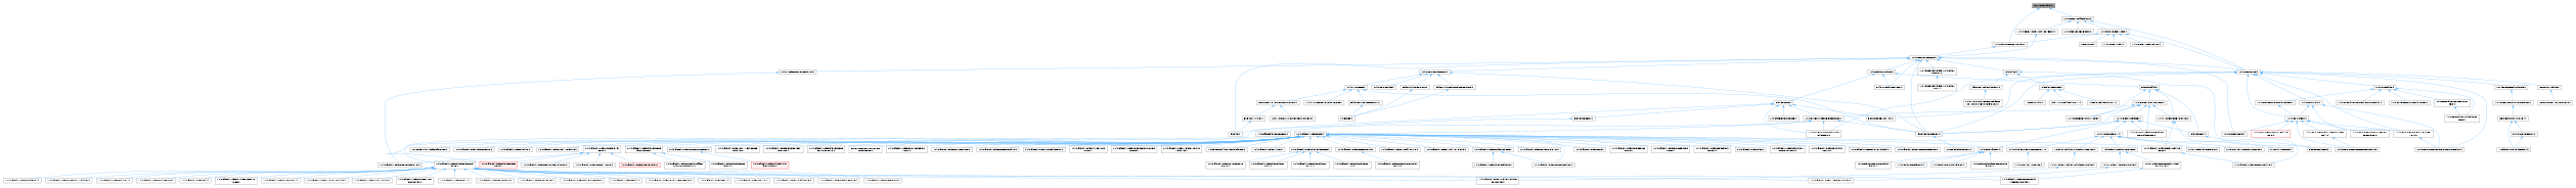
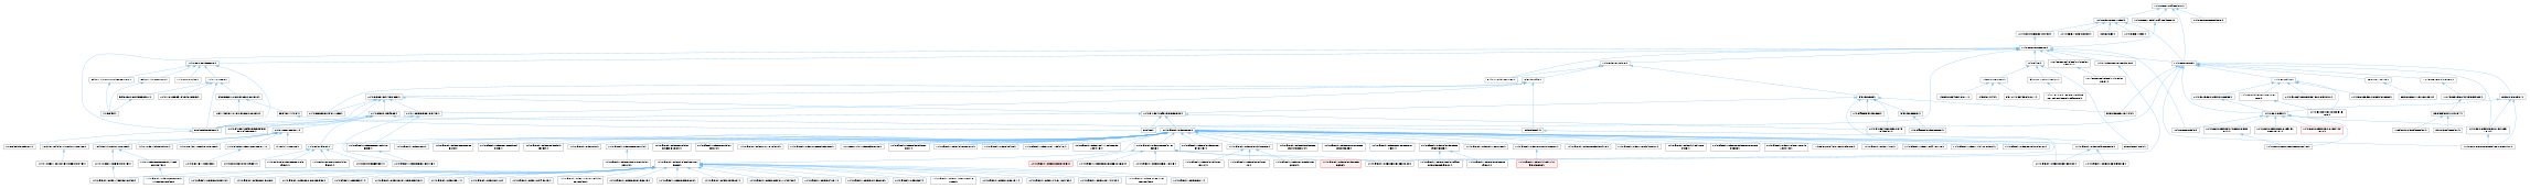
  digraph {
    fontname="DejaVu Sans"
    node [color=grey40 fillcolor=white fontname="DejaVu Sans" fontsize=10 shape=box style=filled]
    edge [color=steelblue1 dir=back fontname="DejaVu Sans" fontsize=10 labelfontname=Helvetica labelfontsize=10 style=solid]
-   n1 [color=gray40 fillcolor=grey60 fontcolor=black height=0.2 label="CurveIdentifier.h" width=0.4]
    n2 [height=0.2 label="AnimDataNotifications.h" width=0.4]
    n3 [height=0.2 label="IAnimationDataController.h" width=0.4]
    n4 [height=0.2 label="AnimDataModelNotifyCollector.h" width=0.4]
    n5 [height=0.2 label="AnimSequence.h" width=0.4]
    n6 [height=0.2 label="AnimSequenceHelpers.h" width=0.4]
    n7 [height=0.2 label="IAnimationDataModel.h" width=0.4]
    n8 [height=0.2 label="AnimSequenceBase.h" width=0.4]
    n9 [height=0.2 label="EngineSharedPCH.h" width=0.4]
    n10 [height=0.2 label="AnimBlueprintPostCompile\lValidation.h" width=0.4]
    n11 [height=0.2 label="AnimCompress.h" width=0.4]
    n12 [height=0.2 label="AnimCompress_RemoveLinear\lKeys.h" width=0.4]
    n13 [height=0.2 label="AnimCompress_PerTrackCompression.h" width=0.4]
    n14 [height=0.2 label="AnimEncoding.h" width=0.4]
-   n15 [height=0.2 label="AnimationUtils.h" width=0.4]
+   n15 [height=0.2 label="CustomProperty.h" width=0.4]
    n16 [height=0.2 label="BlendSpaceAnalysis.h" width=0.4]
    n17 [height=0.2 label="MovieSceneToolHelpers.h" width=0.4]
    n18 [height=0.2 label="PersonaModule.h" width=0.4]
    n19 [height=0.2 label="AnimDataModel.h" width=0.4]
    n20 [height=0.2 label="AnimDataModelHasher.h" width=0.4]
    n21 [height=0.2 label="PoseAsset.h" width=0.4]
    n22 [height=0.2 label="AnimCompositeBase.h" width=0.4]
    n23 [height=0.2 label="Engine.h" width=0.4]
    n24 [height=0.2 label="AnimNode_SequencePlayer.h" width=0.4]
    n25 [height=0.2 label="AnimStreamable.h" width=0.4]
    n26 [height=0.2 label="AnimationRuntime.h" width=0.4]
    n27 [height=0.2 label="BuiltInAttributeTypes.h" width=0.4]
    n28 [height=0.2 label="ITimeline.h" width=0.4]
    n29 [height=0.2 label="MovieSceneSkeletalAnimation\lSection.h" width=0.4]
    n30 [height=0.2 label="AnimComposite.h" width=0.4]
    n31 [height=0.2 label="AnimMontage.h" width=0.4]
    n32 [height=0.2 label="EditorAnimCompositeSegment.h" width=0.4]
    n33 [height=0.2 label="EditorAnimSegment.h" width=0.4]
    n34 [height=0.2 label="UnrealEdSharedPCH.h" width=0.4]
    n35 [height=0.2 label="AnimGraphNode_SequencePlayer.h" width=0.4]
    n36 [height=0.2 label="BlendProfile.h" width=0.4]
    n37 [height=0.2 label="BlendSpace.h" width=0.4]
    n38 [height=0.2 label="BlendStackTrait.h" width=0.4]
    n39 [height=0.2 label="IGroupSynchronization.h" width=0.4]
    n40 [height=0.2 label="InjectionRequest.h" width=0.4]
    n41 [height=0.2 label="MovieSceneSkeletalAnimation\lTrack.h" width=0.4]
    n42 [height=0.2 label="AnimMontageEvaluationState.h" width=0.4]
    n43 [height=0.2 label="CharacterMovementComponent.h" width=0.4]
    n44 [height=0.2 label="EditorCompositeSection.h" width=0.4]
    n45 [height=0.2 label="UnrealEd.h" width=0.4]
    n46 [height=0.2 label="ArchVisCharMovementComponent.h" width=0.4]
    n47 [height=0.2 label="EngineMinimal.h" width=0.4]
    n48 [height=0.2 label="AnimCompress_BitwiseCompress\lOnly.h" width=0.4]
    n49 [height=0.2 label="AnimCompress_LeastDestructive.h" width=0.4]
    n50 [height=0.2 label="AnimCompress_RemoveEvery\lSecondKey.h" width=0.4]
    n51 [color=red height=0.2 label="AnimCompress_RemoveTrivial\lKeys.h" width=0.4]
    n52 [height=0.2 label="AnimBoneCompressionCodec.h" width=0.4]
    n53 [height=0.2 label="AnimBoneDecompressionData.h" width=0.4]
    n54 [height=0.2 label="AnimEncoding_ConstantKey\lLerp.h" width=0.4]
    n55 [height=0.2 label="AnimEncoding_VariableKey\lLerp.h" width=0.4]
    n56 [height=0.2 label="AnimEncoding_PerTrackCompression.h" width=0.4]
    n57 [height=0.2 label="MovieSceneToolsUserSettings.h" width=0.4]
    n58 [height=0.2 label="PersonaToolMenuContext.h" width=0.4]
    n59 [height=0.2 label="TrackEditorThumbnail.h" width=0.4]
    n60 [height=0.2 label="MediaThumbnailSection.h" width=0.4]
    n61 [height=0.2 label="ThumbnailSection.h" width=0.4]
    n62 [height=0.2 label="AnimNode_StateMachine.h" width=0.4]
    n63 [height=0.2 label="AnimStateMachineTypes.h" width=0.4]
    n64 [height=0.2 label="AnimStateTransitionNode.h" width=0.4]
    n65 [height=0.2 label="IBlendStack.h" width=0.4]
    n66 [height=0.2 label="AnimBlueprintGeneratedClass.h" width=0.4]
    n67 [color=red fillcolor="#FFF0F0" height=0.2 label="AnimGraphNode_BlendSpace\lBase.h" width=0.4]
    n68 [height=0.2 label="AimOffsetBlendSpace.h" width=0.4]
    n69 [height=0.2 label="BlendSpace1D.h" width=0.4]
    n70 [height=0.2 label="AnimGraphNode_StateMachine.h" width=0.4]
    n71 [height=0.2 label="AnimGraphNode_StateMachine\lBase.h" width=0.4]
    n72 [height=0.2 label="AnimClassInterface.h" width=0.4]
    n73 [height=0.2 label="IAnimBlueprintGeneratedClass\lCompiledData.h" width=0.4]
    n74 [height=0.2 label="AnimGraphNode_Base.h" width=0.4]
    n75 [height=0.2 label="AnimationGraph.h" width=0.4]
    n76 [height=0.2 label="AnimInstanceProxy.h" width=0.4]
    n77 [height=0.2 label="AnimGraphNodeAlphaOptions.h" width=0.4]
    n78 [height=0.2 label="AnimGraphNodeBinding.h" width=0.4]
    n79 [height=0.2 label="AnimGraphNode_ApplyAdditive.h" width=0.4]
    n80 [height=0.2 label="AnimGraphNode_ApplyMeshSpace\lAdditive.h" width=0.4]
    n81 [height=0.2 label="AnimGraphNode_AssetPlayer\lBase.h" width=0.4]
    n82 [height=0.2 label="AnimGraphNode_BlendBoneBy\lChannel.h" width=0.4]
    n83 [height=0.2 label="AnimGraphNode_BlendListBase.h" width=0.4]
    n84 [height=0.2 label="AnimGraphNode_BlendSpace\lGraphBase.h" width=0.4]
    n85 [height=0.2 label="AnimGraphNode_BlendSpace\lSampleResult.h" width=0.4]
-   n86 [height=0.2 label="PoseAsset_ComponentTo\lLocalSpace.h" width=0.4]
+   n86 [height=0.2 label="AnimGraphNode_ComponentTo\lLocalSpace.h" width=0.4]
    n87 [height=0.2 label="AnimGraphNode_CopyPoseFrom\lMesh.h" width=0.4]
    n88 [height=0.2 label="AnimGraphNode_CurveSource.h" width=0.4]
    n89 [height=0.2 label="AnimGraphNode_CustomProperty.h" width=0.4]
    n90 [height=0.2 label="AnimGraphNode_DeadBlending.h" width=0.4]
    n91 [height=0.2 label="AnimGraphNode_Inertialization.h" width=0.4]
    n92 [height=0.2 label="AnimGraphNode_LinkedInput\lPose.h" width=0.4]
    n93 [height=0.2 label="AnimGraphNode_LocalToComponent\lSpace.h" width=0.4]
    n94 [height=0.2 label="AnimGraphNode_MakeDynamic\lAdditive.h" width=0.4]
    n95 [height=0.2 label="WheelController_MeshRefPose.h" width=0.4]
    n96 [height=0.2 label="AnimGraphNode_Mirror.h" width=0.4]
    n97 [height=0.2 label="AnimGraphNode_ModifyCurve.h" width=0.4]
    n98 [height=0.2 label="AnimGraphNode_MultiWayBlend.h" width=0.4]
    n99 [height=0.2 label="AnimGraphNode_PoseSnapshot.h" width=0.4]
    n100 [height=0.2 label="AnimGraphNode_RandomPlayer.h" width=0.4]
    n101 [height=0.2 label="AnimGraphNode_RefPoseBase.h" width=0.4]
    n102 [height=0.2 label="AnimGraphNode_Root.h" width=0.4]
    n103 [height=0.2 label="AnimGraphNode_RotateRoot\lBone.h" width=0.4]
    n104 [height=0.2 label="AnimGraphNode_SaveCached\lPose.h" width=0.4]
    n105 [height=0.2 label="AnimGraphNode_ScaleChain\lLength.h" width=0.4]
    n106 [height=0.2 label="AnimGraphNode_SkeletalControl\lBase.h" width=0.4]
    n107 [height=0.2 label="AnimGraphNode_Slot.h" width=0.4]
    n108 [height=0.2 label="AnimGraphNode_StateResult.h" width=0.4]
    n109 [height=0.2 label="AnimGraphNode_Transition\lPoseEvaluator.h" width=0.4]
    n110 [height=0.2 label="AnimGraphNode_Transition\lResult.h" width=0.4]
    n111 [height=0.2 label="AnimGraphNode_TwoWayBlend.h" width=0.4]
    n112 [height=0.2 label="AnimGraphNode_UseCachedPose.h" width=0.4]
    n113 [height=0.2 label="K2Node_AnimNodeReference.h" width=0.4]
    n114 [height=0.2 label="AnimGraphNode_PoseByName.h" width=0.4]
    n115 [color=red fillcolor="#FFF0F0" height=0.2 label="AnimGraphNode_PoseHandler.h" width=0.4]
    n116 [height=0.2 label="AnimGraphNode_SequenceEvaluator.h" width=0.4]
    n117 [height=0.2 label="AnimGraphNode_BlendListBy\lBool.h" width=0.4]
    n118 [height=0.2 label="AnimGraphNode_BlendListBy\lEnum.h" width=0.4]
    n119 [height=0.2 label="AnimGraphNode_BlendListBy\lInt.h" width=0.4]
    n120 [height=0.2 label="AnimGraphNode_LayeredBone\lBlend.h" width=0.4]
    n121 [height=0.2 label="AnimGraphNode_BlendSpace\lGraph.h" width=0.4]
    n122 [height=0.2 label="AnimGraphNode_RotationOffset\lBlendSpaceGraph.h" width=0.4]
    n123 [color=red fillcolor="#FFF0F0" height=0.2 label="AnimGraphNode_LinkedAnim\lGraphBase.h" width=0.4]
    n124 [height=0.2 label="AnimGraphNode_LocalRefPose.h" width=0.4]
    n125 [height=0.2 label="AnimGraphNode_AnimDynamics.h" width=0.4]
    n126 [height=0.2 label="AnimGraphNode_ApplyLimits.h" width=0.4]
    n127 [height=0.2 label="AnimGraphNode_BoneDriven\lController.h" width=0.4]
    n128 [height=0.2 label="AnimGraphNode_CCDIK.h" width=0.4]
    n129 [height=0.2 label="AnimGraphNode_Constraint.h" width=0.4]
    n130 [height=0.2 label="AnimGraphNode_CopyBone.h" width=0.4]
    n131 [height=0.2 label="AnimGraphNode_CopyBoneDelta.h" width=0.4]
    n132 [height=0.2 label="AnimGraphNode_Fabrik.h" width=0.4]
    n133 [height=0.2 label="AnimGraphNode_HandIKRetargeting.h" width=0.4]
    n134 [height=0.2 label="AnimGraphNode_LegIK.h" width=0.4]
    n135 [height=0.2 label="AnimGraphNode_LookAt.h" width=0.4]
    n136 [height=0.2 label="AnimGraphNode_ModifyBone.h" width=0.4]
    n137 [height=0.2 label="AnimGraphNode_ModularVehicle\lController.h" width=0.4]
    n138 [height=0.2 label="AnimGraphNode_ObserveBone.h" width=0.4]
    n139 [height=0.2 label="AnimGraphNode_ResetRoot.h" width=0.4]
    n140 [height=0.2 label="AnimGraphNode_RigidBody.h" width=0.4]
    n141 [height=0.2 label="AnimGraphNode_RotationMultiplier.h" width=0.4]
    n142 [height=0.2 label="AnimGraphNode_SplineIK.h" width=0.4]
    n143 [height=0.2 label="AnimGraphNode_SpringBone.h" width=0.4]
    n144 [height=0.2 label="AnimGraphNode_StageCoach\lWheelController.h" width=0.4]
    n145 [height=0.2 label="AnimGraphNode_Trail.h" width=0.4]
    n146 [height=0.2 label="AnimGraphNode_TwistCorrective\lNode.h" width=0.4]
    n147 [height=0.2 label="AnimGraphNode_TwoBoneIK.h" width=0.4]
    n148 [height=0.2 label="AnimGraphNode_WheelController.h" width=0.4]
    n149 [height=0.2 label="AnimGraphNode_CustomTransition\lResult.h" width=0.4]
    n150 [height=0.2 label="AnimationBlendSpaceSample\lGraph.h" width=0.4]
    n151 [height=0.2 label="AnimationCustomTransition\lGraph.h" width=0.4]
    n152 [height=0.2 label="AnimationStateGraph.h" width=0.4]
    n153 [height=0.2 label="AnimationTransitionGraph.h" width=0.4]
    n154 [height=0.2 label="AnimNodeAlphaOptions.h" width=0.4]
    n155 [height=0.2 label="AnimPreviewAttacheInstance.h" width=0.4]
    n156 [height=0.2 label="AnimSingleNodeInstanceProxy.h" width=0.4]
    n157 [height=0.2 label="LiveLinkInstance.h" width=0.4]
    n158 [height=0.2 label="ModularVehicleAnimationInstance.h" width=0.4]
    n159 [height=0.2 label="VehicleAnimationInstance.h" width=0.4]
    n160 [height=0.2 label="AnimPreviewInstance.h" width=0.4]
    n161 [height=0.2 label="AnimNode_ModularVehicleController.h" width=0.4]
    n162 [height=0.2 label="AnimNode_StageCoachWheel\lController.h" width=0.4]
    n163 [height=0.2 label="AnimNode_WheelController.h" width=0.4]
    n164 [height=0.2 label="AimOffsetBlendSpace1D.h" width=0.4]
    n165 [height=0.2 label="AnimNextNativeDataInterface\l_SynchronizeUsingGroups.h" width=0.4]
    n166 [height=0.2 label="InjectionCallbackProxy.h" width=0.4]
    n167 [height=0.2 label="InjectionUtils.h" width=0.4]
    n168 [height=0.2 label="PlayAnimCallbackProxy.h" width=0.4]
-   n1 -> n2
-   n1 -> n3
    n2 -> n4
    n2 -> n5
    n2 -> n6
    n2 -> n7
    n3 -> n8
    n4 -> n8
-   n5 -> n9
    n5 -> n10
    n5 -> n11
    n5 -> n12
    n5 -> n13
    n5 -> n14
    n5 -> n15
    n5 -> n16
    n5 -> n17
    n5 -> n18
    n7 -> n3
    n7 -> n5
    n7 -> n19
    n7 -> n20
    n7 -> n21
    n8 -> n5
    n8 -> n9
    n8 -> n22
    n8 -> n23
    n8 -> n24
    n8 -> n25
    n8 -> n26
    n8 -> n27
    n8 -> n28
    n8 -> n29
    n9 -> n34
    n11 -> n12
    n11 -> n25
    n11 -> n48
    n11 -> n49
    n11 -> n50
    n11 -> n51
    n12 -> n13
    n14 -> n52
    n14 -> n53
    n14 -> n54
    n14 -> n55
    n14 -> n56
    n15 -> n11
    n15 -> n12
    n15 -> n13
    n17 -> n57
    n18 -> n58
    n22 -> n9
    n22 -> n30
    n22 -> n31
    n22 -> n32
    n22 -> n33
    n24 -> n35
    n26 -> n27
    n26 -> n36
    n26 -> n37
    n28 -> n38
    n28 -> n39
    n28 -> n40
    n29 -> n41
    n31 -> n9
    n31 -> n42
    n31 -> n43
    n31 -> n44
    n32 -> n45
    n33 -> n45
    n36 -> n62
    n36 -> n63
    n36 -> n64
    n36 -> n65
    n37 -> n10
    n37 -> n16
    n37 -> n66
    n37 -> n67
    n37 -> n68
    n37 -> n69
    n39 -> n165
    n40 -> n166
    n40 -> n167
    n40 -> n168
    n43 -> n46
    n43 -> n47
    n44 -> n45
    n47 -> n23
    n48 -> n49
    n52 -> n11
    n54 -> n55
    n57 -> n59
    n59 -> n60
    n59 -> n61
-   n61 -> n60
    n62 -> n70
    n62 -> n71
    n63 -> n9
    n63 -> n62
    n63 -> n64
    n63 -> n66
    n63 -> n72
    n63 -> n73
    n65 -> n38
    n66 -> n9
    n66 -> n10
    n66 -> n23
    n66 -> n74
    n69 -> n164
    n71 -> n70
    n72 -> n9
    n72 -> n65
    n72 -> n73
    n72 -> n75
    n72 -> n76
    n74 -> n71
    n74 -> n75
    n74 -> n77
    n74 -> n78
    n74 -> n79
    n74 -> n80
    n74 -> n81
    n74 -> n82
    n74 -> n83
    n74 -> n84
    n74 -> n85
    n74 -> n86
    n74 -> n87
    n74 -> n88
    n74 -> n89
    n74 -> n90
    n74 -> n91
    n74 -> n92
    n74 -> n93
    n74 -> n94
    n74 -> n95
    n74 -> n96
    n74 -> n97
    n74 -> n98
    n74 -> n99
    n74 -> n100
    n74 -> n101
    n74 -> n102
    n74 -> n103
    n74 -> n104
    n74 -> n105
    n74 -> n106
    n74 -> n107
    n74 -> n108
    n74 -> n109
    n74 -> n110
    n74 -> n111
    n74 -> n112
    n74 -> n113
    n75 -> n150
    n75 -> n151
    n75 -> n152
    n75 -> n153
    n76 -> n154
    n76 -> n155
    n76 -> n156
    n76 -> n157
    n76 -> n158
    n76 -> n159
    n81 -> n35
    n81 -> n67
    n81 -> n114
    n81 -> n115
    n81 -> n116
-   n83 -> n117
+   n74 -> n117
    n83 -> n118
    n83 -> n119
    n83 -> n120
    n84 -> n121
    n84 -> n122
    n89 -> n123
    n101 -> n99
    n101 -> n124
    n106 -> n125
    n106 -> n126
    n106 -> n127
    n106 -> n128
    n106 -> n129
    n106 -> n130
    n106 -> n131
    n106 -> n132
    n106 -> n133
    n106 -> n134
    n106 -> n135
    n106 -> n136
    n106 -> n137
    n106 -> n138
    n106 -> n139
    n106 -> n140
    n106 -> n141
    n106 -> n142
    n106 -> n143
    n106 -> n144
    n106 -> n145
    n106 -> n146
    n106 -> n147
    n106 -> n148
    n108 -> n149
    n156 -> n160
    n158 -> n161
    n159 -> n162
    n159 -> n163
-   n161 -> n137
    n162 -> n144
    n163 -> n148
  }
